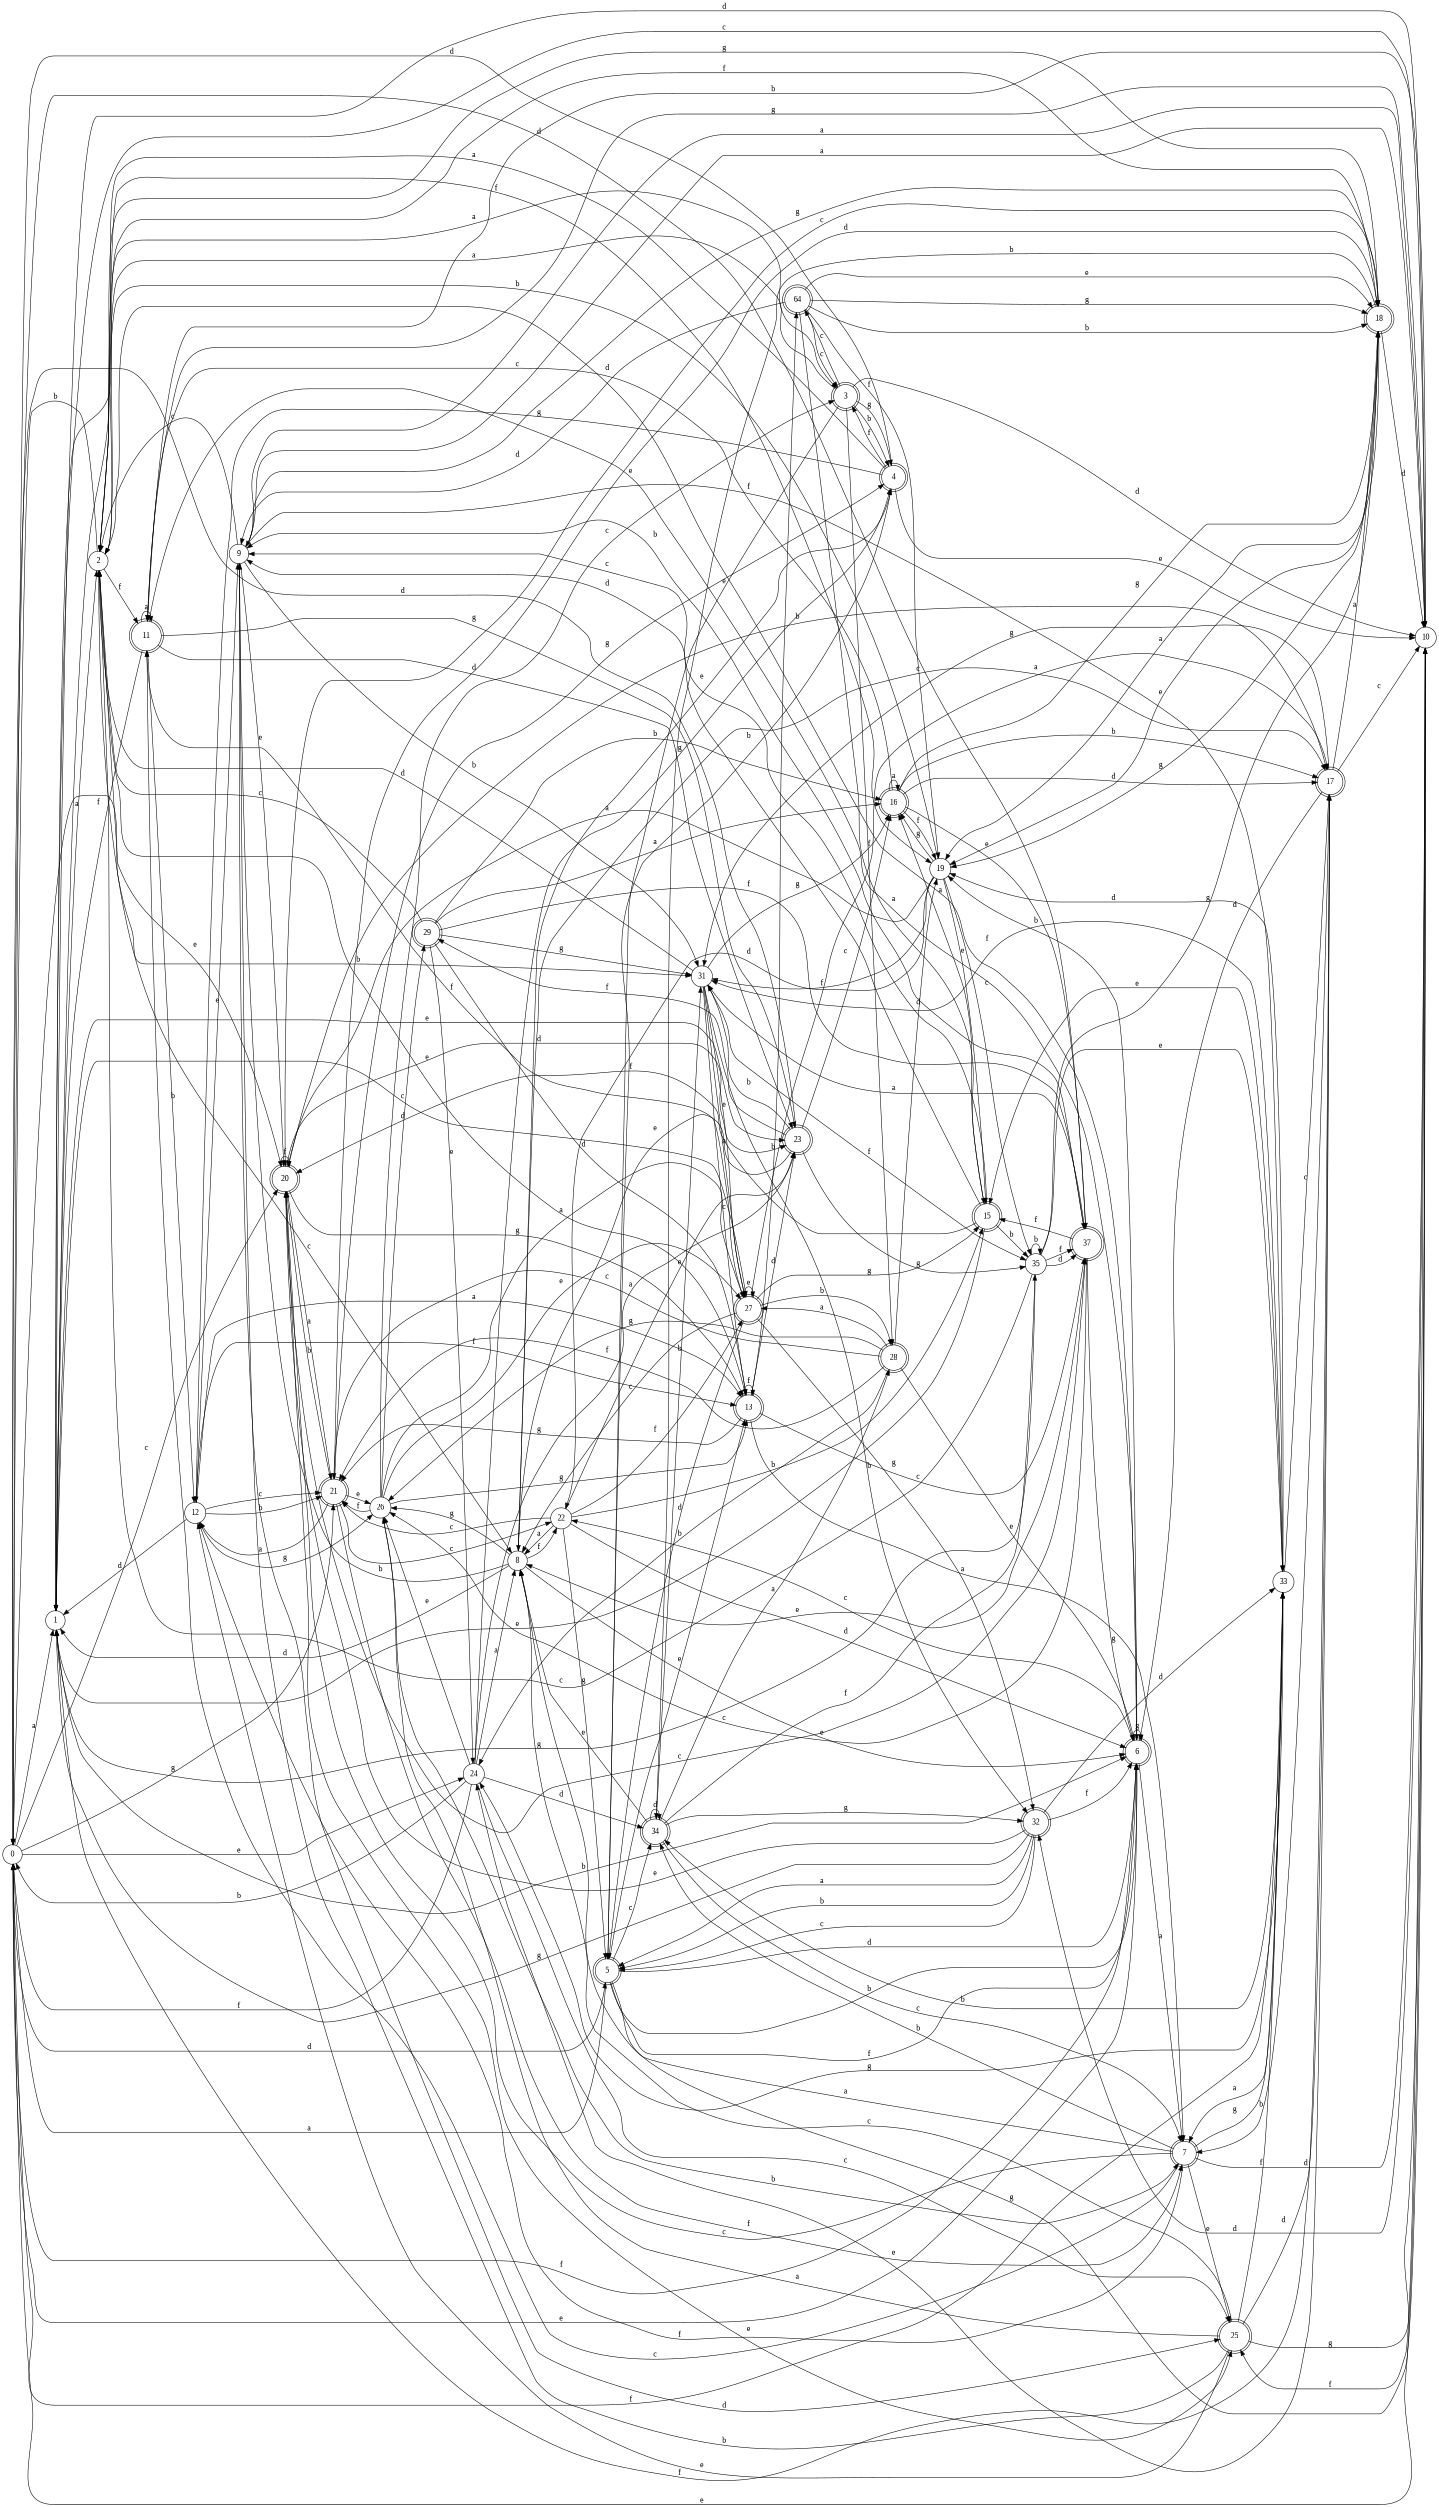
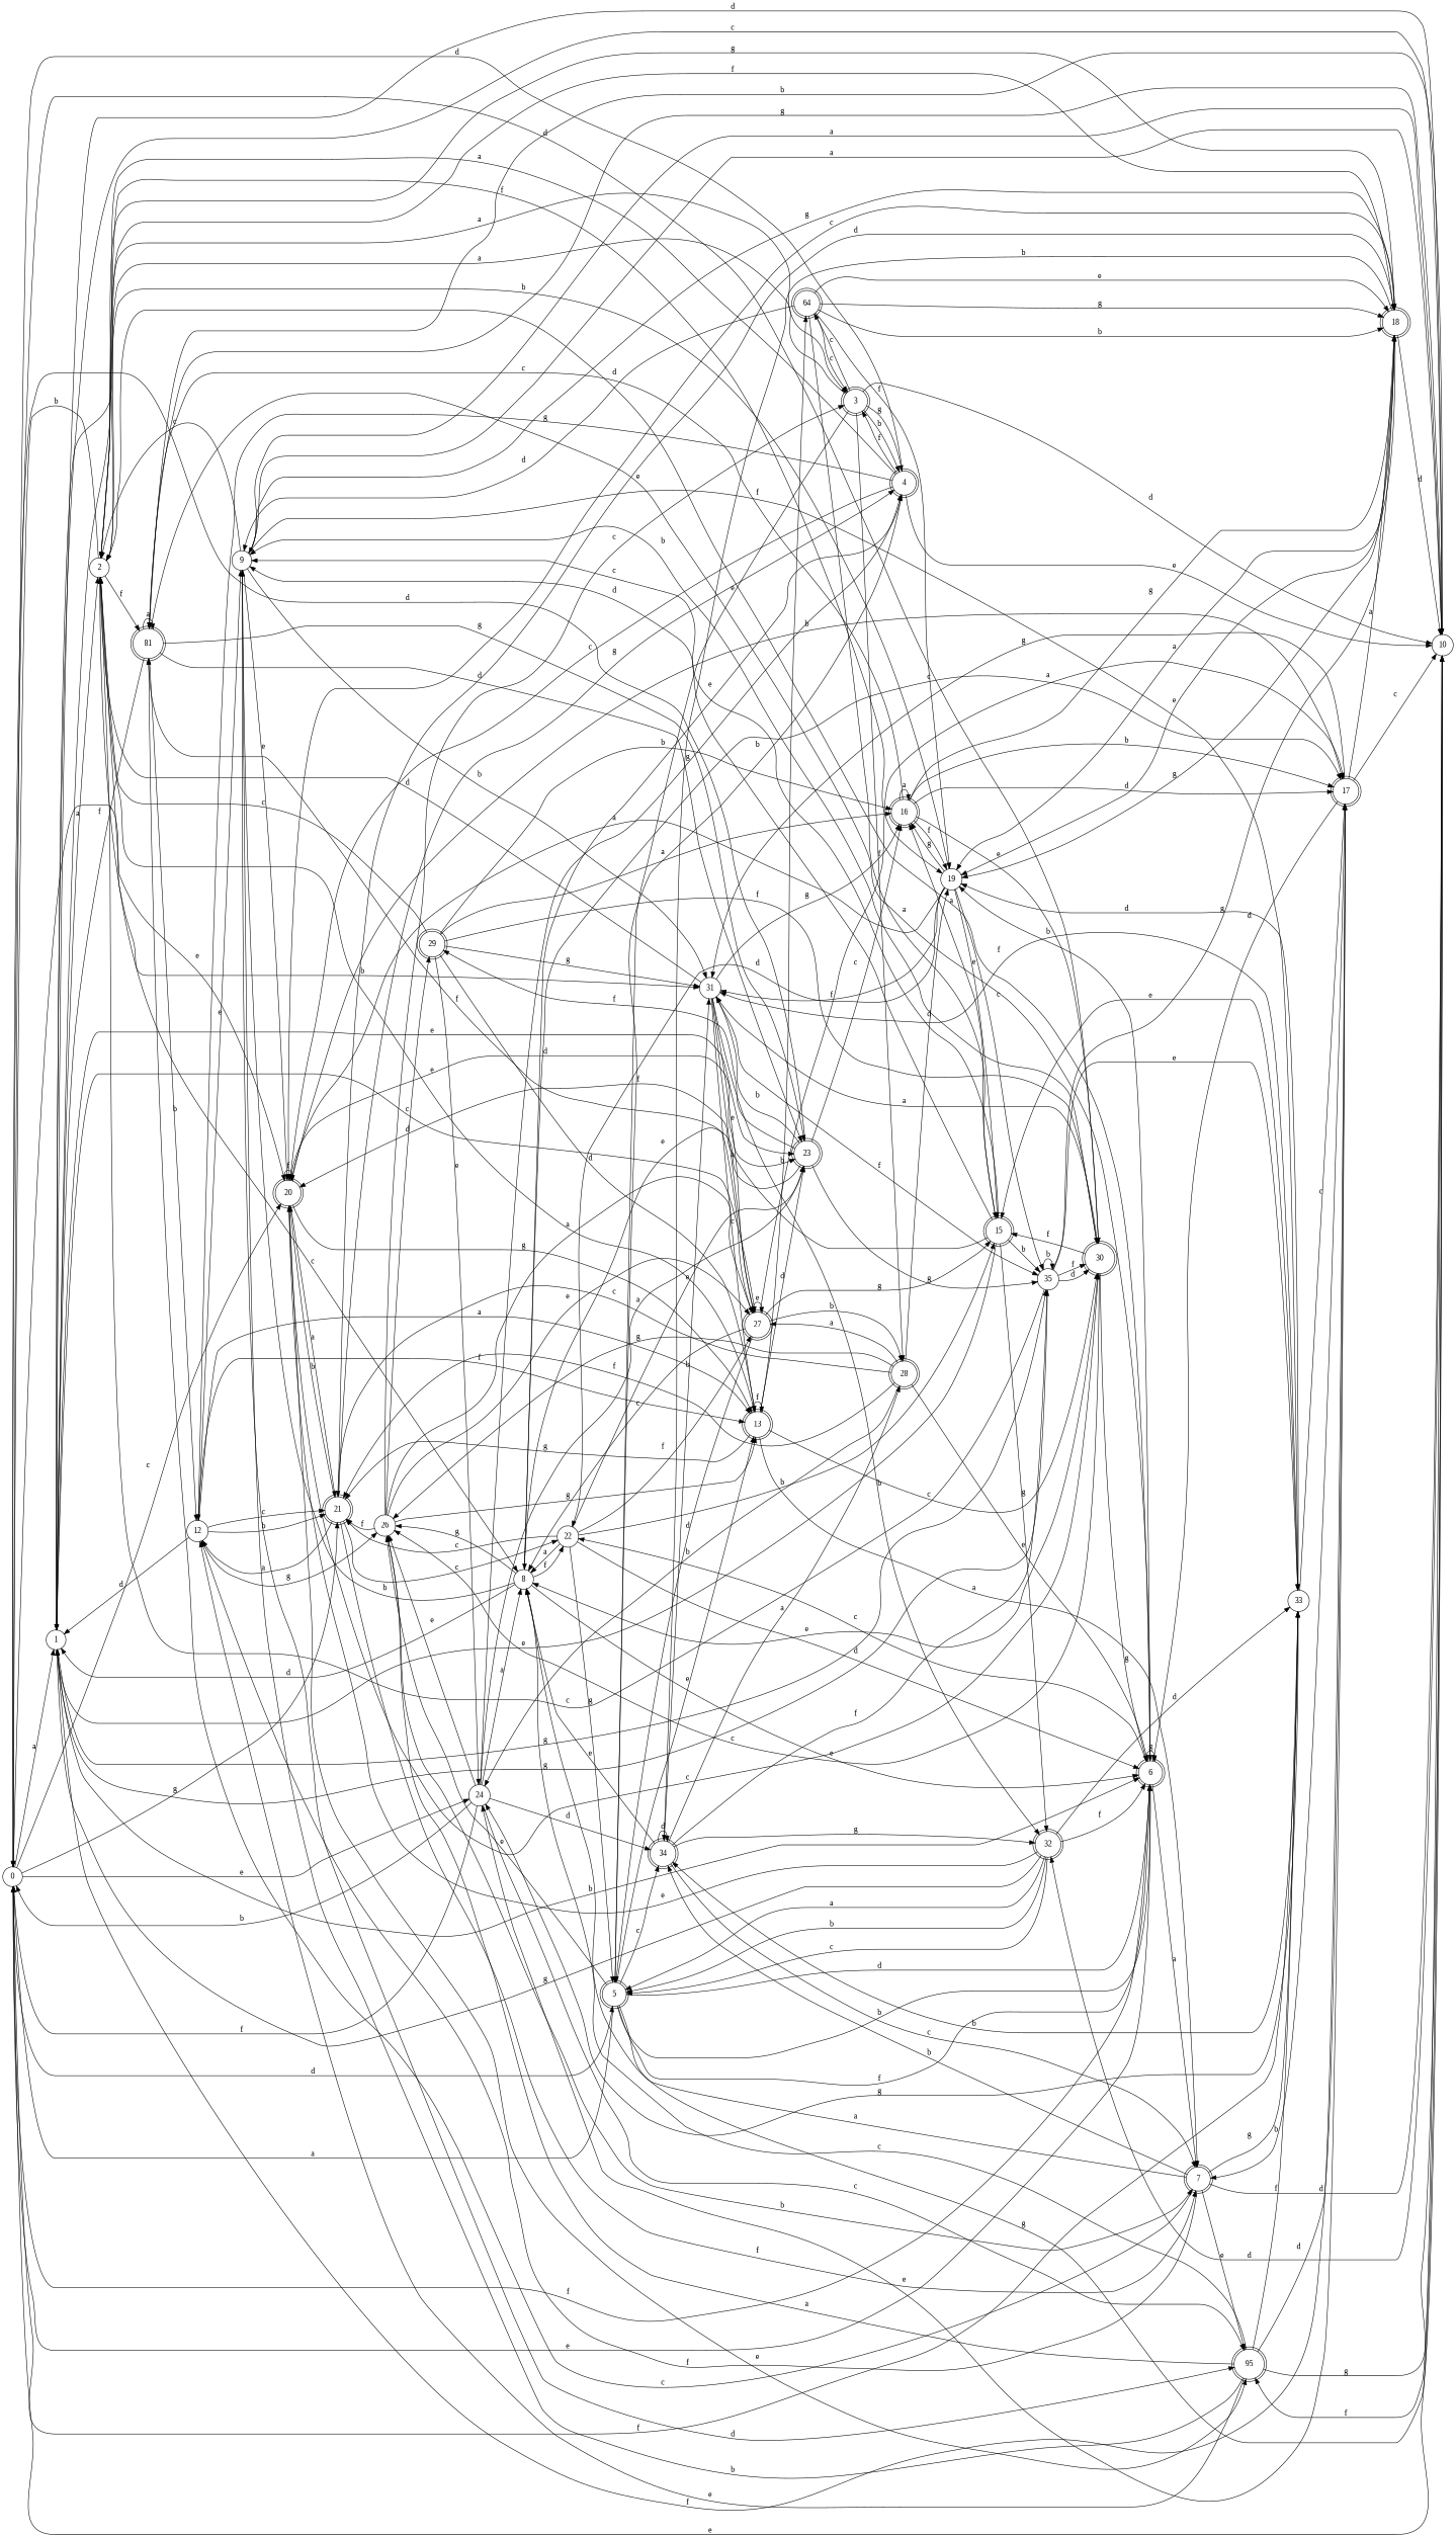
  digraph {
    fontname="Liberation Serif"
    rankdir=LR
    node [color=black fillcolor=white fontname="Liberation Serif" shape=doublecircle style="rounded,filled"]
    edge [fontname="Liberation Serif"]
    n1 [label=0 shape=circle style=filled]
    n2 [label=1 shape=circle style=filled]
    n3 [label=5]
    n4 [label=20]
    n5 [label=21]
    n6 [label=24 shape=circle style=filled]
    n7 [label=31 shape=circle style=filled]
    n8 [label=33 shape=circle style=filled]
    n9 [label=2 shape=circle style=filled]
    n10 [label=6]
    n11 [label=10 shape=circle style=filled]
    n12 [label=19 shape=circle style=filled]
    n13 [label=23]
    n14 [label=27]
    n15 [label=35 shape=circle style=filled]
    n16 [label=13]
    n17 [label=34]
-   n18 [label=25]
+   n18 [label=95]
    n19 [label=17]
-   n20 [label=37]
+   n20 [label=30]
    n21 [label=4]
    n22 [label=18]
    n23 [label=12 shape=circle style=filled]
    n24 [label=7]
    n25 [label=22 shape=circle style=filled]
    n26 [label=26 shape=circle style=filled]
    n27 [label=8 shape=circle style=filled]
    n28 [label=32]
    n29 [label=16]
    n30 [label=15]
    n31 [label=3]
-   n32 [label=11]
+   n32 [label=81]
    n33 [label=9 shape=circle style=filled]
    n34 [label=29]
    n35 [label=28]
    n36 [label=64]
    n1 -> n2 [label=a]
    n1 -> n3 [label=d]
    n1 -> n4 [label=c]
    n1 -> n5 [label=g]
    n1 -> n6 [label=e]
    n1 -> n7 [label=b]
    n1 -> n8 [label=f]
    n2 -> n9 [label=a]
    n2 -> n10 [label=b]
    n2 -> n11 [label=d]
    n2 -> n12 [label=f]
    n2 -> n13 [label=e]
    n2 -> n14 [label=c]
+   n2 -> n15 [label=g]
    n3 -> n1 [label=a]
    n3 -> n10 [label=b]
    n3 -> n10 [label=d]
    n3 -> n10 [label=f]
    n3 -> n11 [label=g]
    n3 -> n16 [label=e]
    n3 -> n17 [label=c]
    n4 -> n4 [label=f]
    n4 -> n5 [label=a]
    n4 -> n13 [label=d]
    n4 -> n16 [label=g]
    n4 -> n18 [label=e]
    n4 -> n19 [label=b]
    n4 -> n20 [label=c]
    n5 -> n4 [label=b]
    n5 -> n21 [label=g]
    n5 -> n22 [label=d]
    n5 -> n23 [label=a]
    n5 -> n24 [label=f]
    n5 -> n25 [label=c]
-   n5 -> n26 [label=e]
+   n3 -> n26 [label=e]
    n6 -> n1 [label=b]
    n6 -> n1 [label=f]
    n6 -> n13 [label=a]
    n6 -> n17 [label=d]
    n6 -> n18 [label=c]
    n6 -> n21 [label=g]
    n6 -> n26 [label=e]
    n6 -> n27 [label=a]
    n7 -> n9 [label=d]
    n7 -> n14 [label=a]
    n7 -> n14 [label=e]
    n7 -> n15 [label=f]
    n7 -> n16 [label=c]
    n7 -> n28 [label=b]
    n7 -> n29 [label=g]
    n8 -> n6 [label=g]
    n8 -> n7 [label=f]
    n8 -> n12 [label=d]
    n8 -> n17 [label=b]
    n8 -> n19 [label=c]
-   n8 -> n24 [label=a]
    n8 -> n30 [label=e]
    n9 -> n1 [label=b]
    n9 -> n4 [label=e]
    n9 -> n22 [label=g]
    n9 -> n27 [label=c]
    n9 -> n31 [label=a]
    n9 -> n32 [label=f]
    n10 -> n1 [label=e]
    n10 -> n1 [label=f]
    n10 -> n9 [label=d]
    n10 -> n10 [label=g]
    n10 -> n12 [label=b]
    n10 -> n24 [label=a]
    n10 -> n25 [label=c]
    n11 -> n1 [label=e]
    n11 -> n2 [label=c]
    n11 -> n18 [label=f]
    n11 -> n28 [label=d]
    n11 -> n32 [label=b]
    n11 -> n32 [label=g]
    n11 -> n33 [label=a]
    n12 -> n4 [label=a]
    n12 -> n7 [label=f]
    n12 -> n9 [label=b]
    n12 -> n15 [label=c]
    n12 -> n25 [label=d]
    n12 -> n29 [label=g]
    n12 -> n30 [label=e]
    n13 -> n1 [label=d]
    n13 -> n7 [label=b]
    n13 -> n15 [label=g]
    n13 -> n27 [label=e]
    n13 -> n29 [label=c]
    n13 -> n34 [label=f]
    n14 -> n3 [label=d]
    n14 -> n14 [label=e]
    n14 -> n19 [label=a]
    n14 -> n27 [label=c]
    n14 -> n30 [label=g]
    n14 -> n32 [label=f]
    n14 -> n35 [label=b]
    n15 -> n2 [label=g]
    n15 -> n8 [label=e]
    n15 -> n9 [label=c]
    n15 -> n15 [label=b]
    n15 -> n20 [label=d]
    n15 -> n20 [label=f]
    n15 -> n22 [label=g]
    n16 -> n5 [label=g]
    n16 -> n9 [label=e]
    n16 -> n13 [label=d]
    n16 -> n16 [label=f]
    n16 -> n20 [label=c]
    n16 -> n24 [label=a]
    n16 -> n36 [label=b]
    n17 -> n7 [label=b]
    n17 -> n15 [label=f]
    n17 -> n17 [label=d]
    n17 -> n24 [label=c]
    n17 -> n27 [label=e]
    n17 -> n28 [label=g]
    n17 -> n35 [label=a]
    n18 -> n8 [label=f]
    n18 -> n11 [label=g]
    n18 -> n19 [label=d]
    n18 -> n23 [label=e]
    n18 -> n26 [label=a]
    n18 -> n27 [label=c]
    n18 -> n33 [label=b]
    n19 -> n2 [label=f]
    n19 -> n6 [label=e]
    n19 -> n7 [label=g]
    n19 -> n10 [label=d]
    n19 -> n11 [label=c]
    n19 -> n22 [label=a]
    n19 -> n24 [label=b]
    n20 -> n1 [label=d]
    n20 -> n7 [label=a]
    n20 -> n10 [label=g]
    n20 -> n26 [label=c]
    n20 -> n27 [label=e]
    n20 -> n30 [label=f]
    n20 -> n33 [label=b]
    n21 -> n1 [label=d]
    n21 -> n2 [label=a]
    n21 -> n3 [label=b]
-   n24 -> n4 [label=c]
+   n21 -> n4 [label=c]
    n21 -> n11 [label=e]
    n21 -> n23 [label=g]
    n21 -> n31 [label=f]
    n22 -> n4 [label=c]
    n22 -> n9 [label=f]
    n22 -> n11 [label=d]
    n22 -> n12 [label=a]
    n22 -> n12 [label=e]
    n22 -> n12 [label=g]
    n22 -> n17 [label=b]
    n23 -> n2 [label=d]
    n23 -> n5 [label=b]
    n23 -> n5 [label=c]
    n23 -> n16 [label=a]
    n23 -> n16 [label=f]
    n23 -> n26 [label=g]
    n23 -> n33 [label=e]
    n24 -> n8 [label=g]
    n24 -> n11 [label=d]
    n24 -> n17 [label=b]
    n24 -> n18 [label=e]
    n24 -> n23 [label=f]
    n24 -> n27 [label=a]
    n24 -> n32 [label=c]
    n25 -> n3 [label=g]
    n25 -> n5 [label=c]
    n25 -> n10 [label=d]
    n25 -> n13 [label=e]
    n25 -> n14 [label=f]
    n25 -> n27 [label=a]
    n25 -> n30 [label=b]
    n26 -> n5 [label=f]
    n26 -> n14 [label=a]
    n26 -> n14 [label=e]
    n26 -> n16 [label=g]
    n26 -> n24 [label=b]
    n26 -> n31 [label=c]
    n26 -> n34 [label=d]
    n27 -> n2 [label=d]
    n27 -> n10 [label=e]
    n27 -> n19 [label=c]
    n27 -> n21 [label=e]
    n27 -> n25 [label=f]
    n27 -> n26 [label=g]
    n27 -> n33 [label=b]
    n28 -> n2 [label=g]
    n28 -> n3 [label=a]
    n28 -> n3 [label=b]
    n28 -> n3 [label=c]
    n28 -> n4 [label=e]
    n28 -> n8 [label=d]
    n28 -> n10 [label=f]
    n29 -> n12 [label=f]
    n29 -> n19 [label=b]
    n29 -> n19 [label=d]
    n29 -> n20 [label=e]
    n29 -> n22 [label=g]
    n29 -> n29 [label=a]
    n29 -> n32 [label=c]
    n30 -> n2 [label=e]
    n30 -> n4 [label=f]
    n30 -> n15 [label=b]
-   n14 -> n28 [label=g]
+   n30 -> n28 [label=g]
    n30 -> n29 [label=a]
    n30 -> n33 [label=c]
    n30 -> n33 [label=d]
    n31 -> n3 [label=e]
    n31 -> n9 [label=a]
    n31 -> n11 [label=d]
    n31 -> n21 [label=b]
    n31 -> n21 [label=g]
    n31 -> n35 [label=f]
    n31 -> n36 [label=c]
    n32 -> n2 [label=f]
    n32 -> n10 [label=e]
    n32 -> n13 [label=d]
    n32 -> n13 [label=g]
    n32 -> n23 [label=b]
    n32 -> n32 [label=a]
    n33 -> n4 [label=e]
    n33 -> n7 [label=b]
    n33 -> n8 [label=f]
    n33 -> n9 [label=c]
    n33 -> n11 [label=a]
    n33 -> n18 [label=d]
    n33 -> n22 [label=g]
    n34 -> n6 [label=e]
    n34 -> n7 [label=g]
    n34 -> n9 [label=c]
    n34 -> n16 [label=d]
    n34 -> n20 [label=f]
    n34 -> n29 [label=a]
    n34 -> n29 [label=b]
    n35 -> n5 [label=c]
    n35 -> n5 [label=f]
    n35 -> n6 [label=b]
    n35 -> n10 [label=e]
    n35 -> n12 [label=d]
    n35 -> n14 [label=a]
    n35 -> n26 [label=g]
    n36 -> n12 [label=f]
    n36 -> n22 [label=b]
    n36 -> n22 [label=e]
    n36 -> n22 [label=g]
    n36 -> n30 [label=a]
    n36 -> n31 [label=c]
    n36 -> n33 [label=d]
  }
